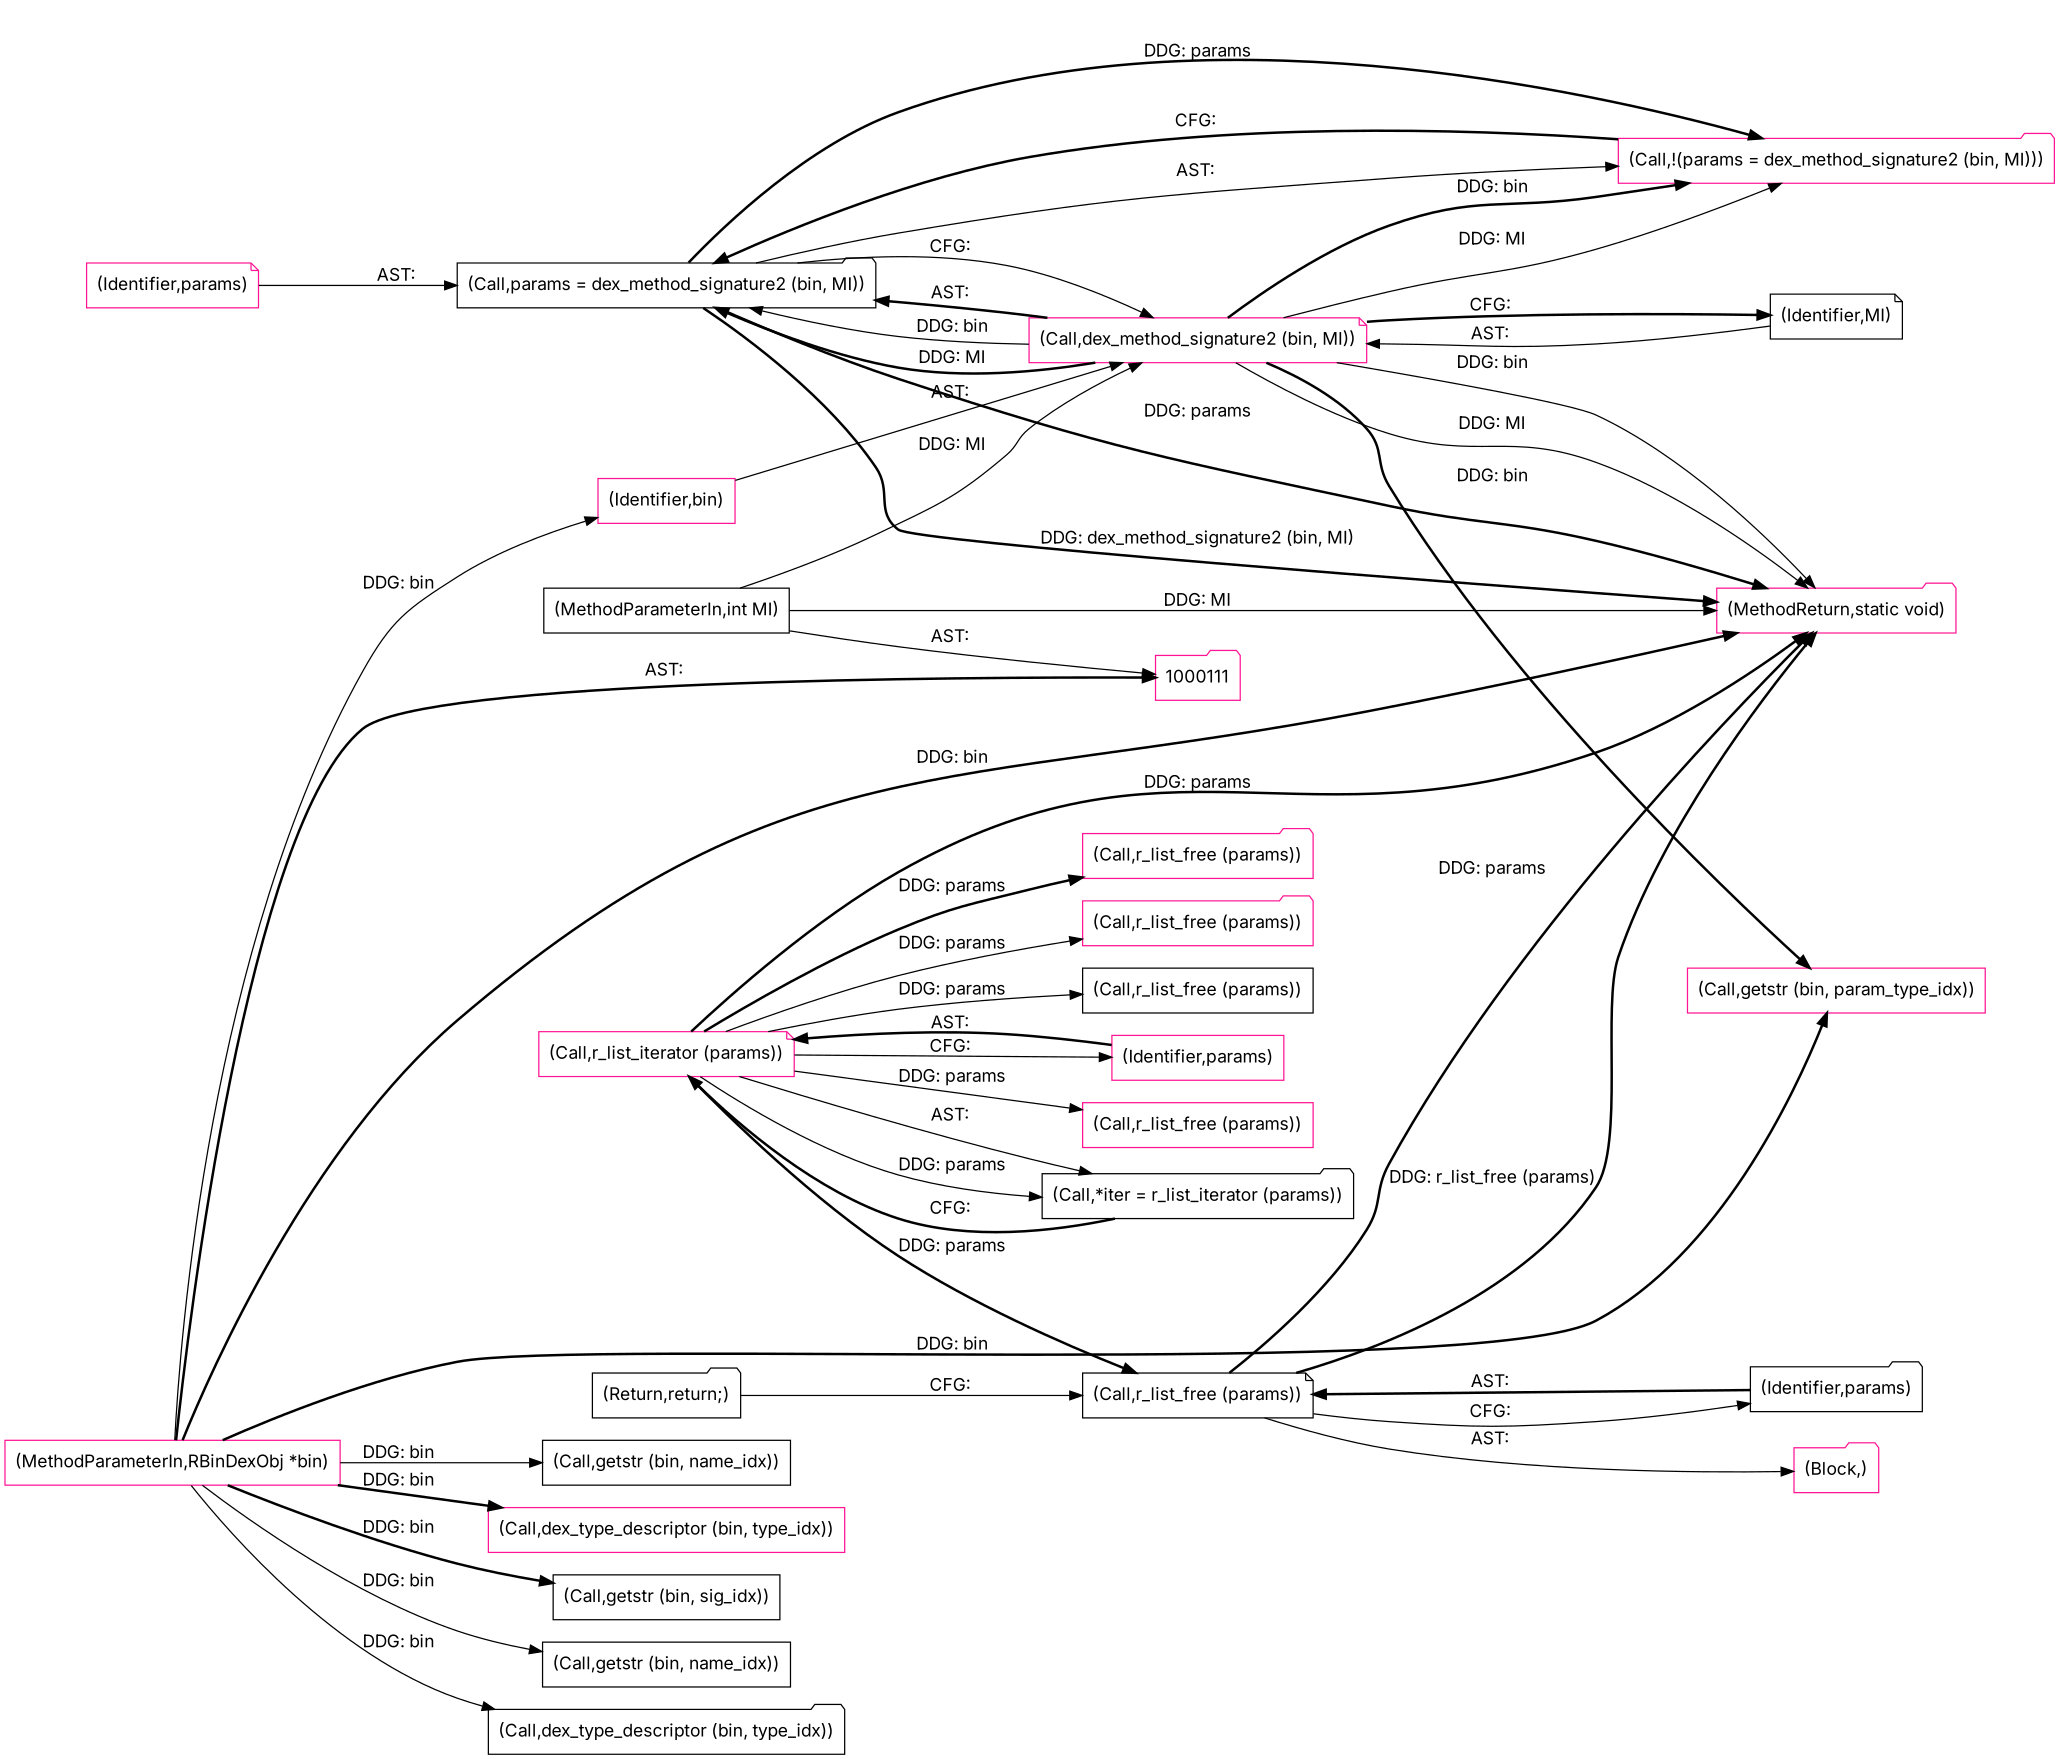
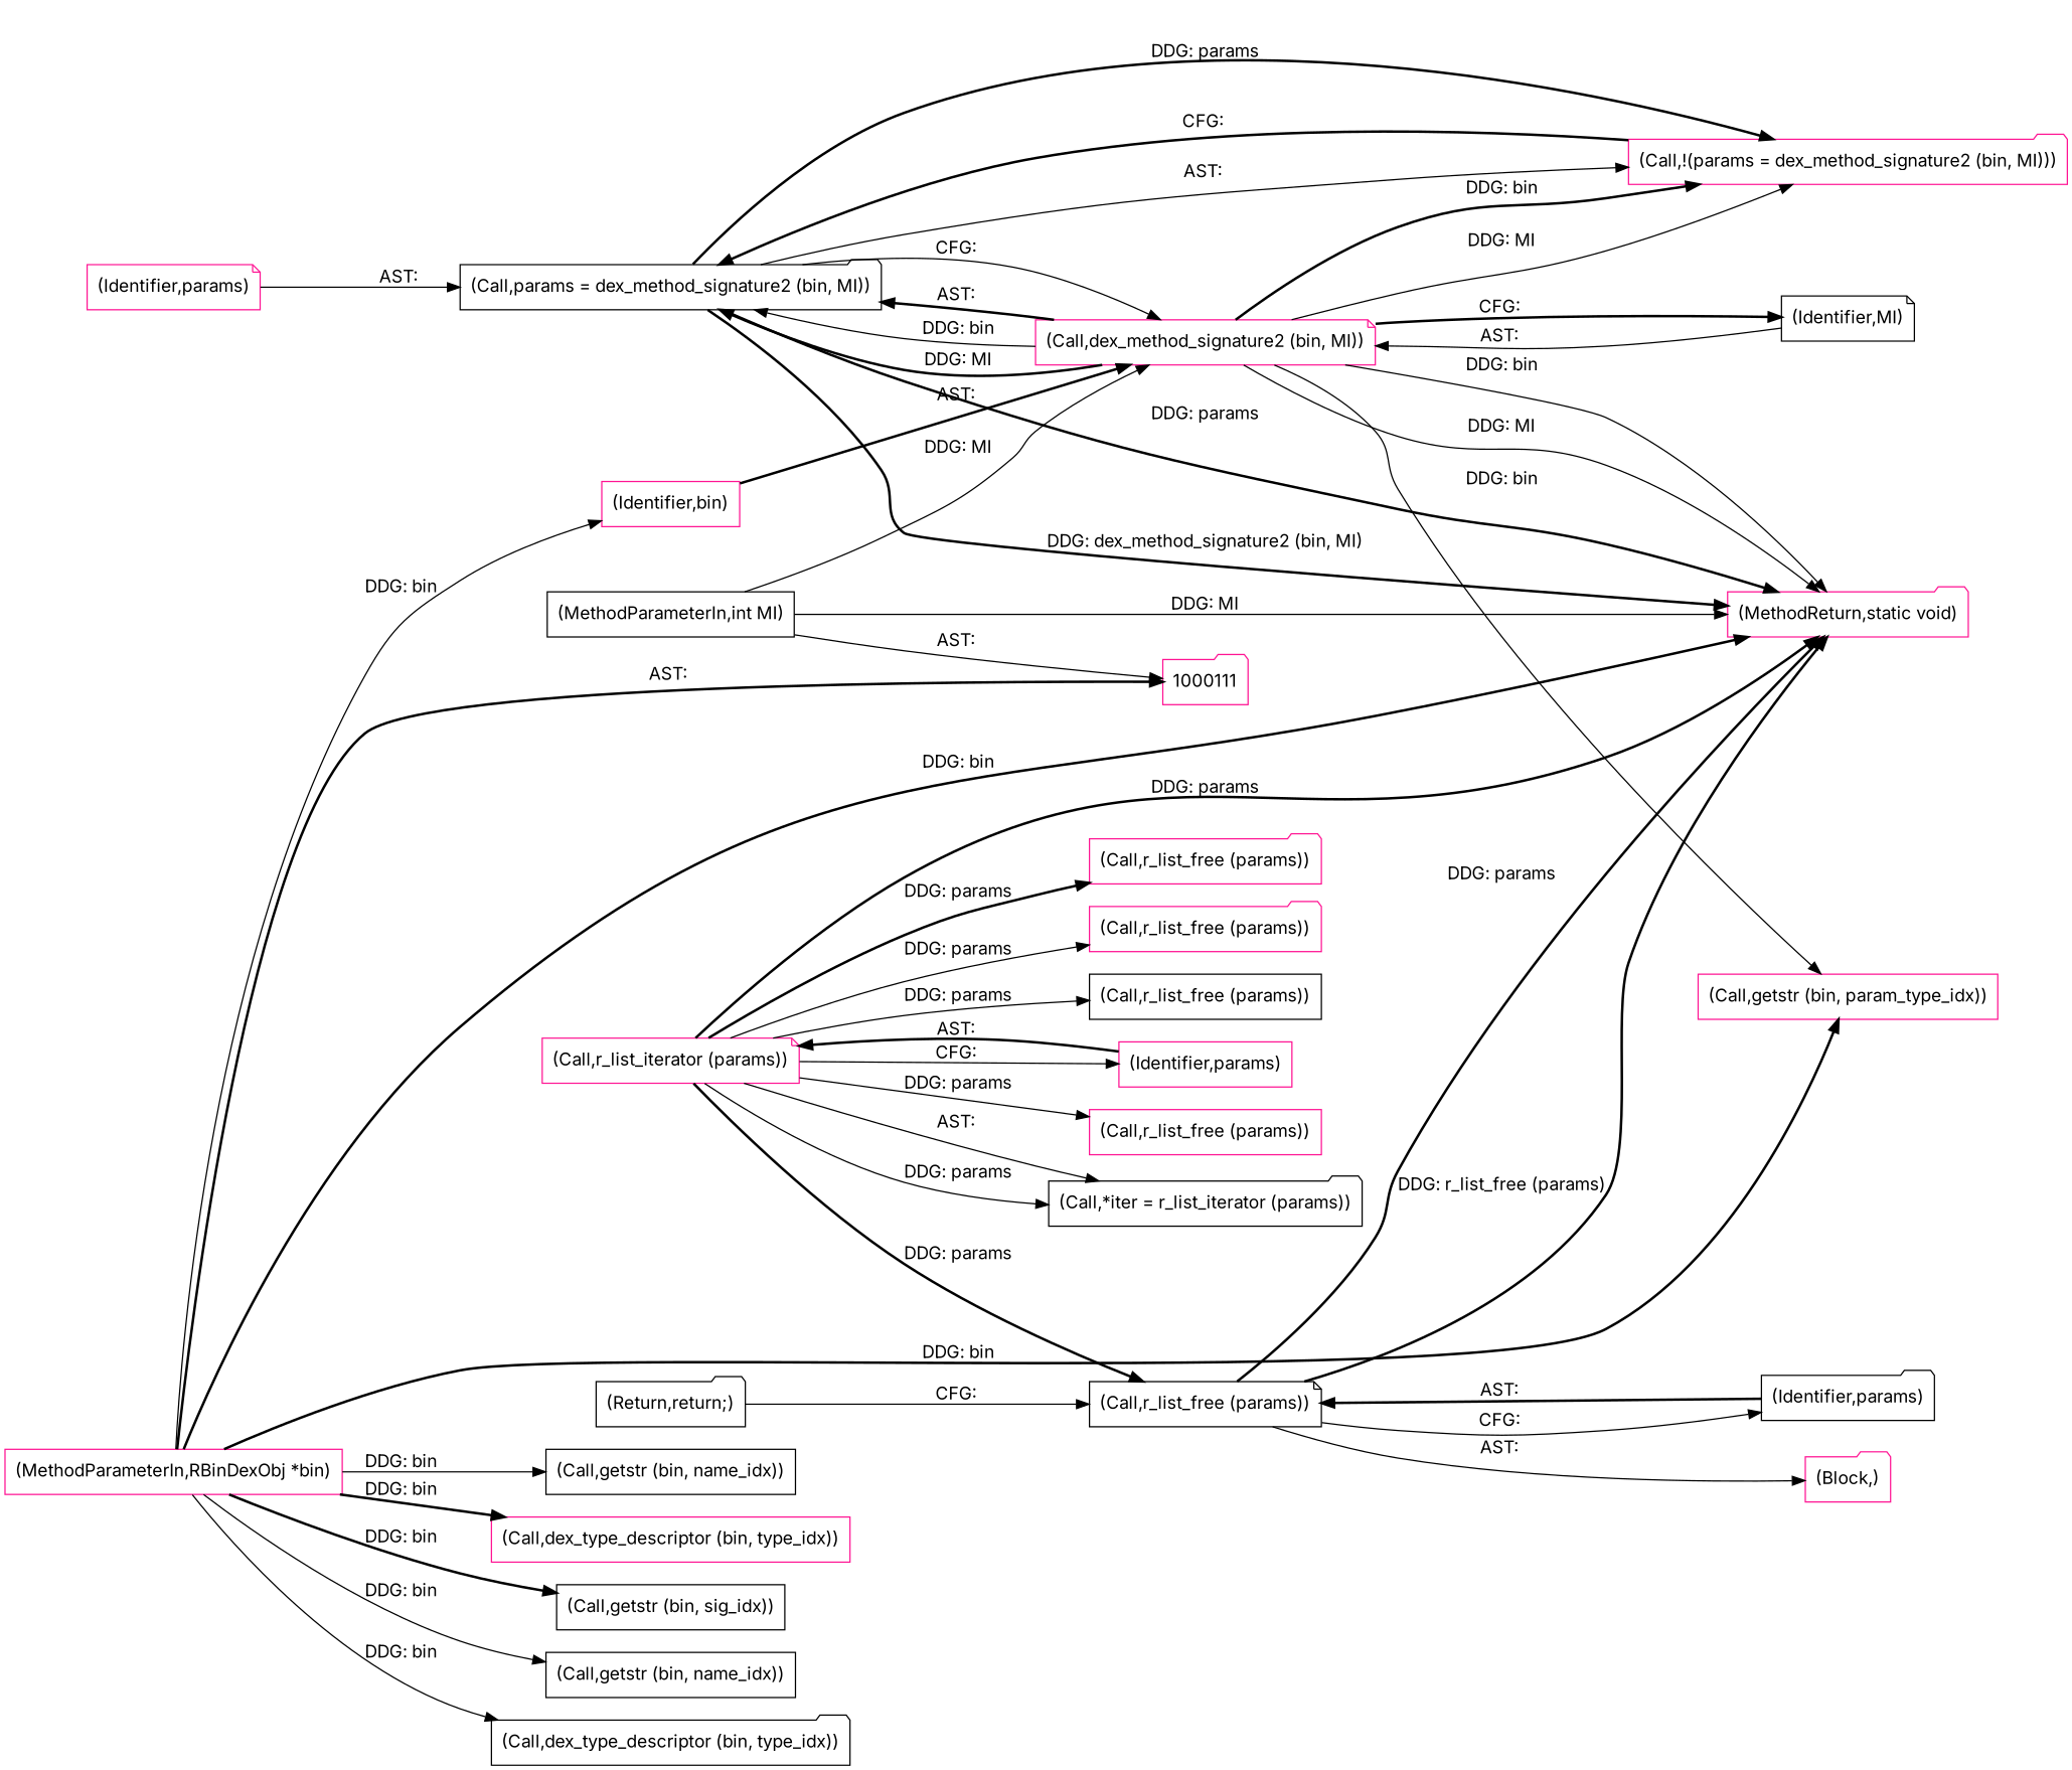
  digraph {
    fontname=Inter
    rankdir=LR
    node [color=deeppink fontname=Inter shape=folder]
    edge [fontname=Inter style=solid]
    n1 [color=black label="(Call,r_list_free (params))" shape=note]
    n2 [label="(Block,)"]
    n3 [label="(MethodReturn,static void)"]
    n4 [color=black label="(Identifier,params)"]
    n5 [label="(Call,r_list_iterator (params))" shape=note]
    n6 [label="(Identifier,params)" shape=box]
    n7 [label="(Call,r_list_free (params))" shape=box]
    n8 [color=black label="(Call,*iter = r_list_iterator (params))"]
    n9 [label="(Call,r_list_free (params))"]
    n10 [label="(Call,r_list_free (params))"]
    n11 [color=black label="(Call,r_list_free (params))" shape=box]
    n12 [color=black label="(Call,params = dex_method_signature2 (bin, MI))"]
    n13 [label="(Call,dex_method_signature2 (bin, MI))" shape=note]
    n14 [label="(Call,!(params = dex_method_signature2 (bin, MI)))"]
    n15 [label="(Call,getstr (bin, param_type_idx))" shape=box]
    n16 [color=black label="(Identifier,MI)" shape=note]
    n17 [label="(MethodParameterIn,RBinDexObj *bin)" shape=box]
    n18 [color=black label="(Call,getstr (bin, name_idx))" shape=box]
    n19 [label="(Call,dex_type_descriptor (bin, type_idx))" shape=box]
    n20 [color=black label="(Call,getstr (bin, sig_idx))" shape=box]
    n21 [color=black label="(Call,getstr (bin, name_idx))" shape=box]
    n22 [color=black label="(Call,dex_type_descriptor (bin, type_idx))"]
    1000111
    n24 [label="(Identifier,bin)" shape=box]
    n25 [color=black label="(MethodParameterIn,int MI)" shape=box]
    n26 [label="(Identifier,params)" shape=note]
    n27 [color=black label="(Return,return;)"]
    n1 -> n2 [label="AST: "]
    n1 -> n3 [label="DDG: params" style=bold]
    n1 -> n3 [label="DDG: r_list_free (params)" style=bold]
    n1 -> n4 [label="CFG: "]
    n4 -> n1 [label="AST: " style=bold]
    n5 -> n1 [label="DDG: params" style=bold]
    n5 -> n3 [label="DDG: params" style=bold]
    n5 -> n6 [label="CFG: "]
    n5 -> n7 [label="DDG: params"]
    n5 -> n8 [label="AST: "]
    n5 -> n8 [label="DDG: params"]
    n5 -> n9 [label="DDG: params" style=bold]
    n5 -> n10 [label="DDG: params"]
    n5 -> n11 [label="DDG: params"]
    n6 -> n5 [label="AST: " style=bold]
-   n8 -> n5 [label="CFG: " style=bold]
    n12 -> n3 [label="DDG: params" style=bold]
    n12 -> n3 [label="DDG: dex_method_signature2 (bin, MI)" style=bold]
    n12 -> n13 [label="CFG: "]
    n12 -> n14 [label="AST: "]
    n12 -> n14 [label="DDG: params" style=bold]
    n13 -> n3 [label="DDG: MI"]
    n13 -> n3 [label="DDG: bin"]
    n13 -> n12 [label="AST: " style=bold]
    n13 -> n12 [label="DDG: bin"]
    n13 -> n12 [label="DDG: MI" style=bold]
    n13 -> n14 [label="DDG: bin" style=bold]
    n13 -> n14 [label="DDG: MI"]
-   n13 -> n15 [label="DDG: bin" style=bold]
+   n13 -> n15 [label="DDG: bin"]
    n13 -> n16 [label="CFG: " style=bold]
    n14 -> n12 [label="CFG: " style=bold]
    n16 -> n13 [label="AST: "]
    n17 -> n3 [label="DDG: bin" style=bold]
    n17 -> n15 [label="DDG: bin" style=bold]
    n17 -> n18 [label="DDG: bin"]
    n17 -> n19 [label="DDG: bin" style=bold]
    n17 -> n20 [label="DDG: bin" style=bold]
    n17 -> n21 [label="DDG: bin"]
    n17 -> n22 [label="DDG: bin"]
    n17 -> 1000111 [label="AST: " style=bold]
    n17 -> n24 [label="DDG: bin"]
-   n24 -> n13 [label="AST: "]
+   n24 -> n13 [label="AST: " style=bold]
    n25 -> n3 [label="DDG: MI"]
    n25 -> n13 [label="DDG: MI"]
    n25 -> 1000111 [label="AST: "]
    n26 -> n12 [label="AST: "]
    n27 -> n1 [label="CFG: "]
  }
